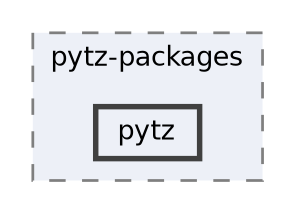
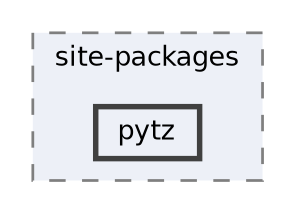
  digraph {
    compound=true
    n1 [color=grey25 fillcolor="#edf0f7" fontname=Helvetica fontsize=10 height=0.2 label=pytz shape=box style="filled,bold" width=0.4]
    subgraph cluster_1 {
      bgcolor="#edf0f7"
      fontname=Helvetica
      fontsize=10
-     label="pytz-packages"
+     label="site-packages"
      pencolor=grey50
      style="filled,dashed"
      n1
    }
  }
